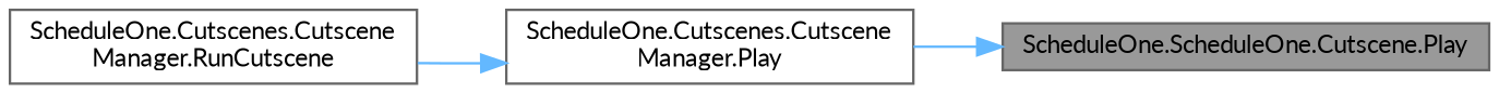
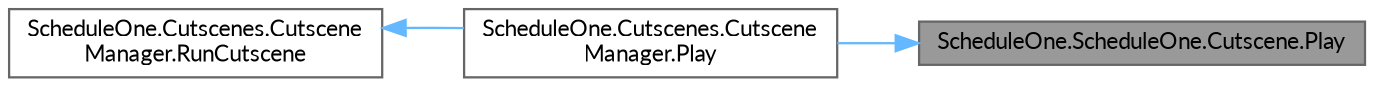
  digraph {
    fontname=Lato
    rankdir=RL
    node [color=grey40 fillcolor=white fontname=Lato fontsize=10 shape=box style=filled]
    edge [color=steelblue1 dir=back fontname=Lato fontsize=10 labelfontname=Helvetica labelfontsize=10 style=solid]
    n1 [color=gray40 fillcolor=grey60 fontcolor=black height=0.2 label="ScheduleOne.ScheduleOne.Cutscene.Play" width=0.4]
    n2 [height=0.2 label="ScheduleOne.Cutscenes.Cutscene\lManager.Play" width=0.4]
    n3 [height=0.2 label="ScheduleOne.Cutscenes.Cutscene\lManager.RunCutscene" width=0.4]
    n1 -> n2
-   n2 -> n3
+   n3 -> n2
  }
